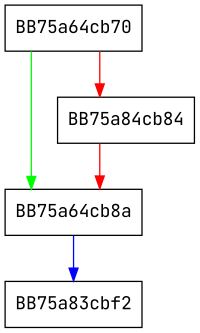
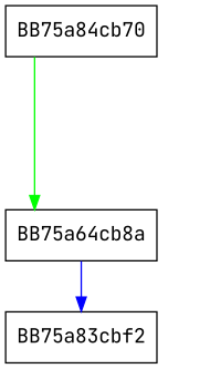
  digraph {
    fontname="JetBrains Mono"
    splines=ortho
    node [fontname="JetBrains Mono" shape=box]
    edge [color=red fontname="JetBrains Mono"]
    n1 [label=BB75a64cb8a]
-   BB75a84cb70 [label=BB75a64cb70]
-   BB75a84cb84
+   BB75a84cb70
    n4 [label=BB75a83cbf2]
    n1 -> n4 [color=blue]
    BB75a84cb70 -> n1 [color=green]
-   BB75a84cb70 -> BB75a84cb84
-   BB75a84cb84 -> n1
  }
